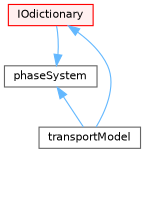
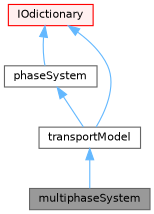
  digraph {
    node [color=gray40 fillcolor=white fontname=Helvetica fontsize=10 shape=box style=filled]
    edge [color=steelblue1 dir=back fontname=Helvetica fontsize=10 labelfontname=Helvetica labelfontsize=10 style=solid]
+   n1 [fillcolor=grey60 fontcolor=black height=0.2 label=multiphaseSystem width=0.4]
    n2 [color=red fillcolor="#FFF0F0" height=0.2 label=IOdictionary width=0.4]
    n3 [height=0.2 label=phaseSystem width=0.4]
    n4 [height=0.2 label=transportModel width=0.4]
-   n3 -> n2
+   n2 -> n3
    n2 -> n4
    n3 -> n4
+   n4 -> n1
  }
